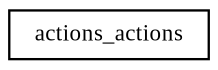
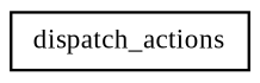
  digraph {
    rankdir=TB
    fontname="Liberation Serif"
-   n1 [color=black fillcolor=white fontname="Liberation Serif" fontsize=10 height=0.2 label=actions_actions shape=record style=filled width=0.4]
+   n1 [color=black fillcolor=white fontname="Liberation Serif" fontsize=10 height=0.2 label=dispatch_actions shape=record style=filled width=0.4]
  }
